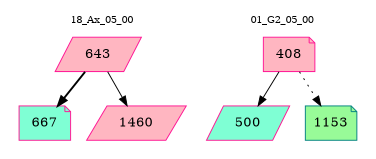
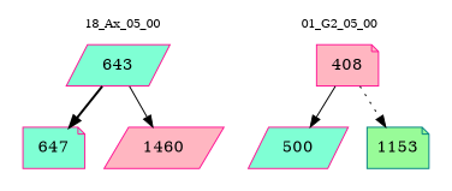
  digraph {
    node [color=deeppink fillcolor=lightpink shape=parallelogram style=filled]
    edge [color=black style=solid]
-   n1 [label=643]
-   n2 [fillcolor=aquamarine label=667 shape=note]
+   n1 [fillcolor=aquamarine label=643]
+   n2 [fillcolor=aquamarine label=647 shape=note]
    n3 [label=1460]
    n4 [label=408 shape=note]
    n5 [fillcolor=aquamarine label=500]
    n6 [color=teal fillcolor=palegreen label=1153 shape=note]
    subgraph cluster_1 {
      color=white
      fontsize=10
      label="18_Ax_05_00"
      n1
      n2
      n3
    }
    subgraph cluster_2 {
      color=white
      fontsize=10
      label="01_G2_05_00"
      n4
      n5
      n6
    }
    n1 -> n2 [style=bold]
    n1 -> n3
    n4 -> n5
    n4 -> n6 [style=dotted]
  }
